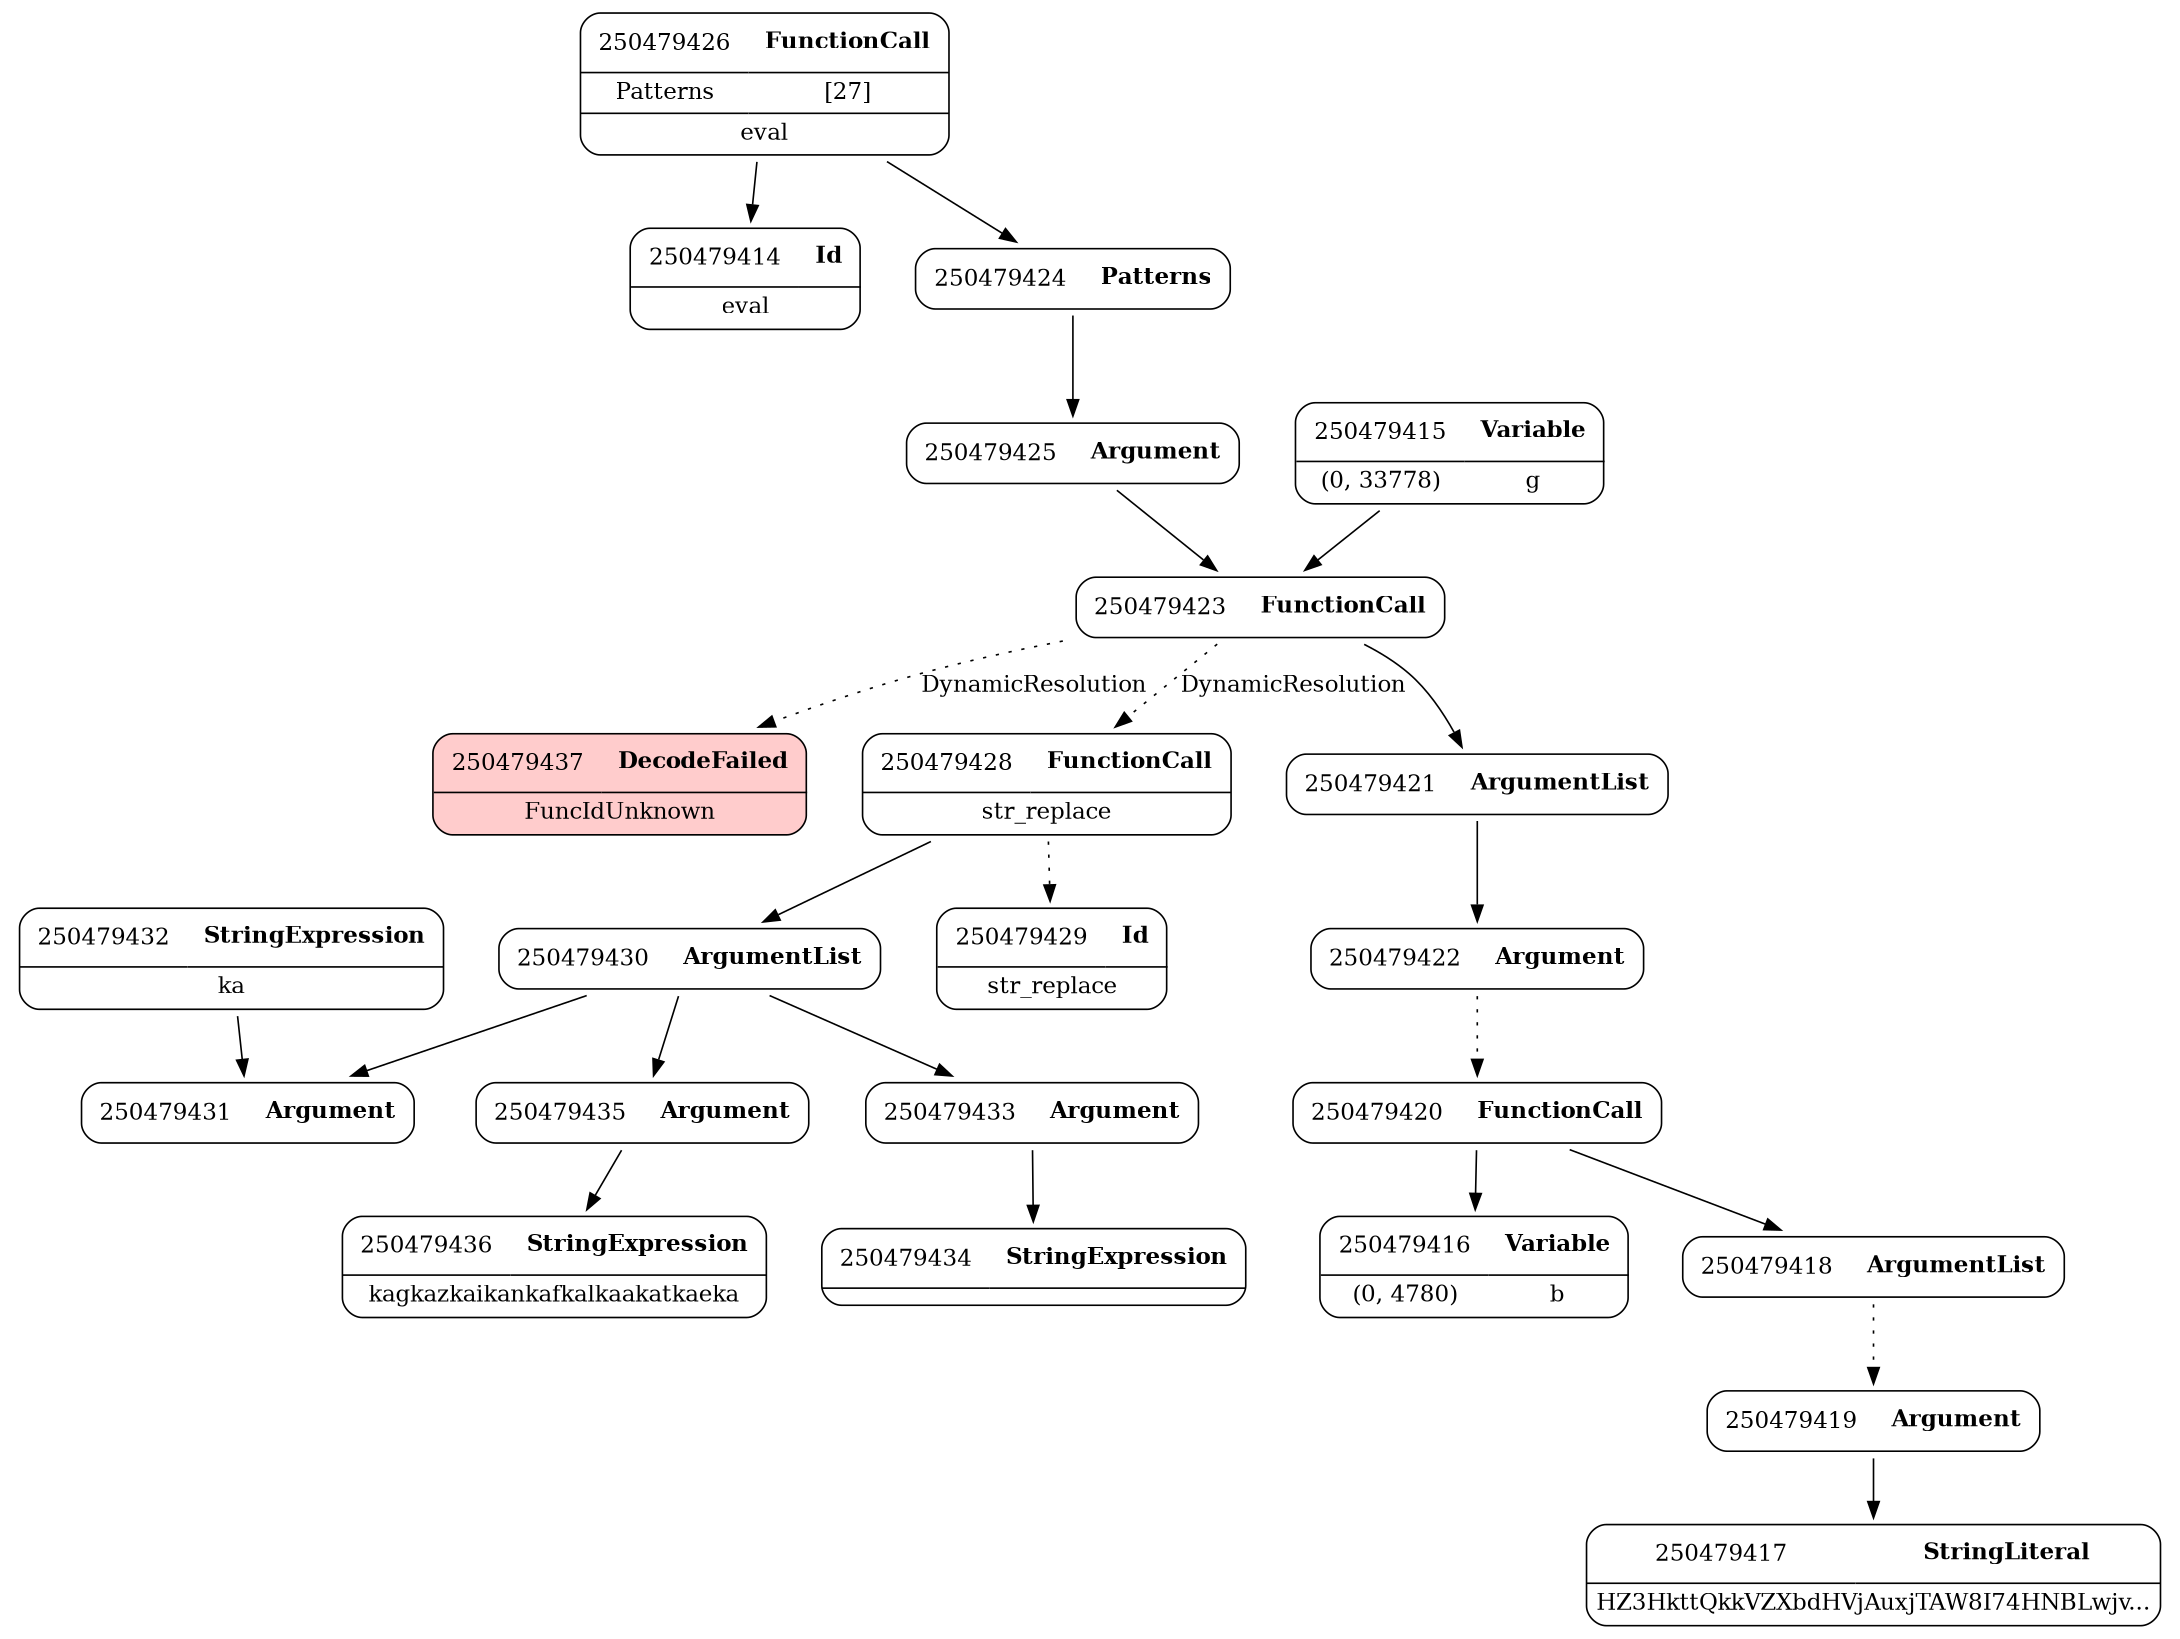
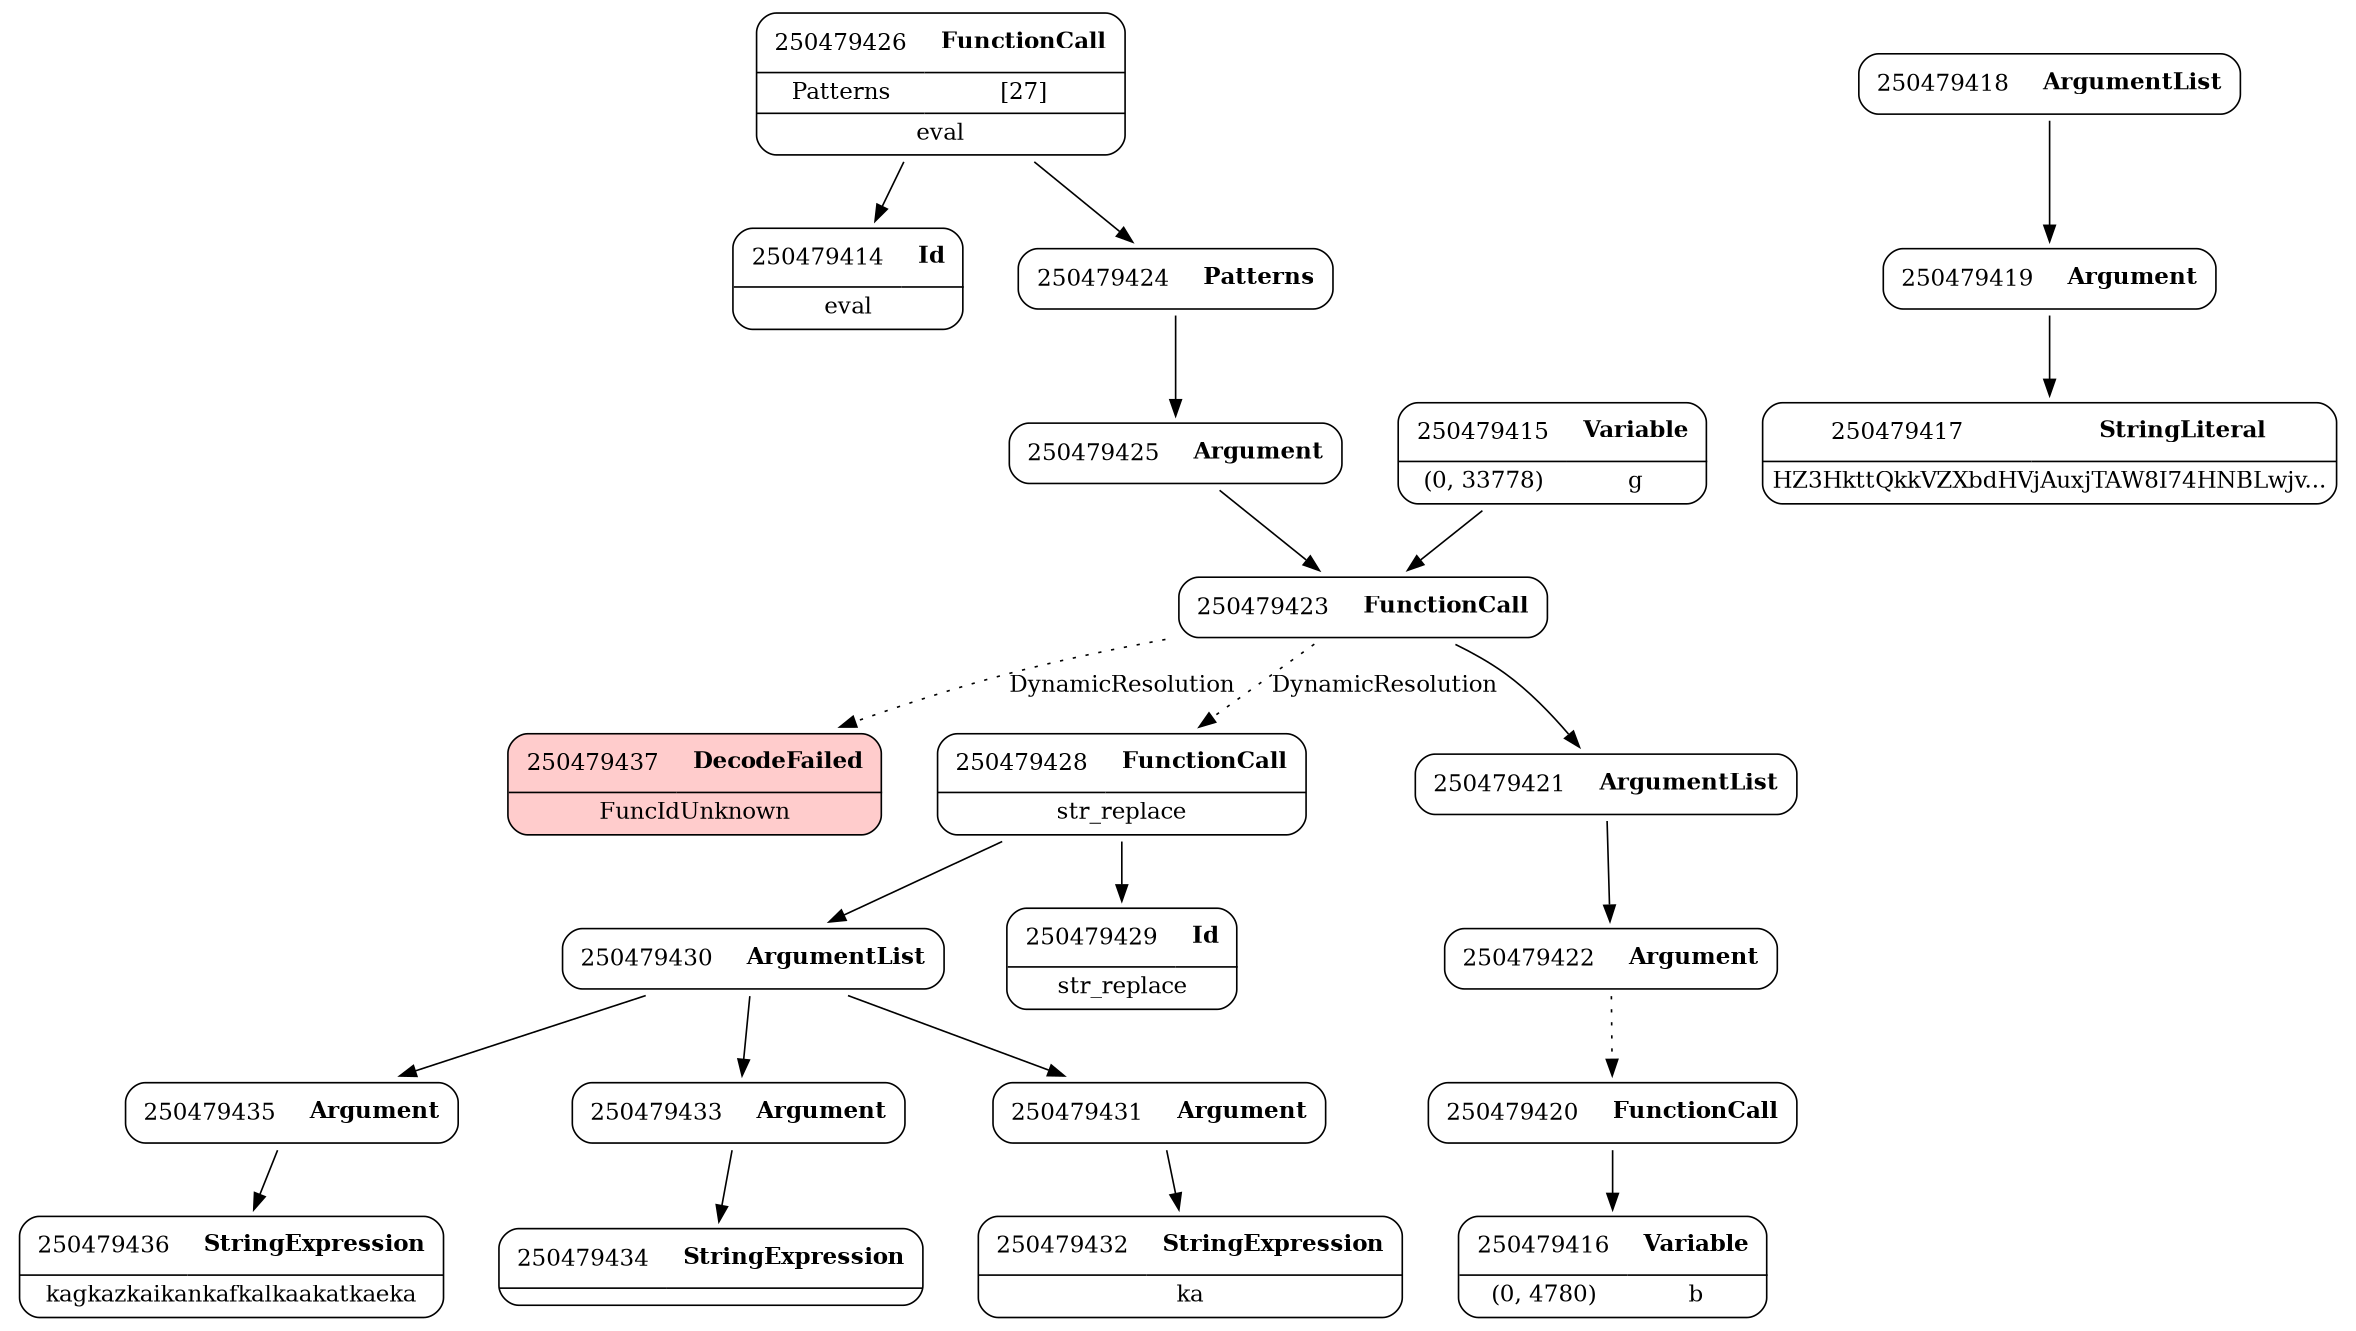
  digraph {
    node [shape=none]
    edge [weight=2]
    n1 [label=<<TABLE border='1' cellspacing='0' cellpadding='10' style='rounded' ><TR><TD border='0'>250479436</TD><TD border='0'><B>StringExpression</B></TD></TR><HR/><TR><TD border='0' cellpadding='5' colspan='2'>kagkazkaikankafkalkaakatkaeka</TD></TR></TABLE>>]
    n2 [label=<<TABLE border='1' cellspacing='0' cellpadding='10' style='rounded' bgcolor='#FFCCCC' ><TR><TD border='0'>250479437</TD><TD border='0'><B>DecodeFailed</B></TD></TR><HR/><TR><TD border='0' cellpadding='5' colspan='2'>FuncIdUnknown</TD></TR></TABLE>>]
    n3 [label=<<TABLE border='1' cellspacing='0' cellpadding='10' style='rounded' ><TR><TD border='0'>250479434</TD><TD border='0'><B>StringExpression</B></TD></TR><HR/><TR><TD border='0' cellpadding='5' colspan='2'></TD></TR></TABLE>>]
    n4 [label=<<TABLE border='1' cellspacing='0' cellpadding='10' style='rounded' ><TR><TD border='0'>250479435</TD><TD border='0'><B>Argument</B></TD></TR></TABLE>>]
    n5 [label=<<TABLE border='1' cellspacing='0' cellpadding='10' style='rounded' ><TR><TD border='0'>250479432</TD><TD border='0'><B>StringExpression</B></TD></TR><HR/><TR><TD border='0' cellpadding='5' colspan='2'>ka</TD></TR></TABLE>>]
    n6 [label=<<TABLE border='1' cellspacing='0' cellpadding='10' style='rounded' ><TR><TD border='0'>250479433</TD><TD border='0'><B>Argument</B></TD></TR></TABLE>>]
    n7 [label=<<TABLE border='1' cellspacing='0' cellpadding='10' style='rounded' ><TR><TD border='0'>250479430</TD><TD border='0'><B>ArgumentList</B></TD></TR></TABLE>>]
    n8 [label=<<TABLE border='1' cellspacing='0' cellpadding='10' style='rounded' ><TR><TD border='0'>250479431</TD><TD border='0'><B>Argument</B></TD></TR></TABLE>>]
    n9 [label=<<TABLE border='1' cellspacing='0' cellpadding='10' style='rounded' ><TR><TD border='0'>250479428</TD><TD border='0'><B>FunctionCall</B></TD></TR><HR/><TR><TD border='0' cellpadding='5' colspan='2'>str_replace</TD></TR></TABLE>>]
    n10 [label=<<TABLE border='1' cellspacing='0' cellpadding='10' style='rounded' ><TR><TD border='0'>250479429</TD><TD border='0'><B>Id</B></TD></TR><HR/><TR><TD border='0' cellpadding='5' colspan='2'>str_replace</TD></TR></TABLE>>]
    n11 [label=<<TABLE border='1' cellspacing='0' cellpadding='10' style='rounded' ><TR><TD border='0'>250479426</TD><TD border='0'><B>FunctionCall</B></TD></TR><HR/><TR><TD border='0' cellpadding='5'>Patterns</TD><TD border='0' cellpadding='5'>[27]</TD></TR><HR/><TR><TD border='0' cellpadding='5' colspan='2'>eval</TD></TR></TABLE>>]
    n12 [label=<<TABLE border='1' cellspacing='0' cellpadding='10' style='rounded' ><TR><TD border='0'>250479414</TD><TD border='0'><B>Id</B></TD></TR><HR/><TR><TD border='0' cellpadding='5' colspan='2'>eval</TD></TR></TABLE>>]
    n13 [label=<<TABLE border='1' cellspacing='0' cellpadding='10' style='rounded' ><TR><TD border='0'>250479424</TD><TD border='0'><B>Patterns</B></TD></TR></TABLE>>]
    n14 [label=<<TABLE border='1' cellspacing='0' cellpadding='10' style='rounded' ><TR><TD border='0'>250479425</TD><TD border='0'><B>Argument</B></TD></TR></TABLE>>]
    n15 [label=<<TABLE border='1' cellspacing='0' cellpadding='10' style='rounded' ><TR><TD border='0'>250479423</TD><TD border='0'><B>FunctionCall</B></TD></TR></TABLE>>]
    n16 [label=<<TABLE border='1' cellspacing='0' cellpadding='10' style='rounded' ><TR><TD border='0'>250479421</TD><TD border='0'><B>ArgumentList</B></TD></TR></TABLE>>]
    n17 [label=<<TABLE border='1' cellspacing='0' cellpadding='10' style='rounded' ><TR><TD border='0'>250479415</TD><TD border='0'><B>Variable</B></TD></TR><HR/><TR><TD border='0' cellpadding='5'>(0, 33778)</TD><TD border='0' cellpadding='5'>g</TD></TR></TABLE>>]
    n18 [label=<<TABLE border='1' cellspacing='0' cellpadding='10' style='rounded' ><TR><TD border='0'>250479422</TD><TD border='0'><B>Argument</B></TD></TR></TABLE>>]
    n19 [label=<<TABLE border='1' cellspacing='0' cellpadding='10' style='rounded' ><TR><TD border='0'>250479420</TD><TD border='0'><B>FunctionCall</B></TD></TR></TABLE>>]
    n20 [label=<<TABLE border='1' cellspacing='0' cellpadding='10' style='rounded' ><TR><TD border='0'>250479416</TD><TD border='0'><B>Variable</B></TD></TR><HR/><TR><TD border='0' cellpadding='5'>(0, 4780)</TD><TD border='0' cellpadding='5'>b</TD></TR></TABLE>>]
    n21 [label=<<TABLE border='1' cellspacing='0' cellpadding='10' style='rounded' ><TR><TD border='0'>250479418</TD><TD border='0'><B>ArgumentList</B></TD></TR></TABLE>>]
    n22 [label=<<TABLE border='1' cellspacing='0' cellpadding='10' style='rounded' ><TR><TD border='0'>250479419</TD><TD border='0'><B>Argument</B></TD></TR></TABLE>>]
    n23 [label=<<TABLE border='1' cellspacing='0' cellpadding='10' style='rounded' ><TR><TD border='0'>250479417</TD><TD border='0'><B>StringLiteral</B></TD></TR><HR/><TR><TD border='0' cellpadding='5' colspan='2'>HZ3HkttQkkVZXbdHVjAuxjTAW8I74HNBLwjv...</TD></TR></TABLE>>]
    n4 -> n1
    n6 -> n3
    n7 -> n4
    n7 -> n6
    n7 -> n8
-   n5 -> n8
+   n8 -> n5
    n9 -> n7
-   n9 -> n10 [style=dotted]
+   n9 -> n10
    n11 -> n12
    n11 -> n13
    n13 -> n14
    n14 -> n15
    n15 -> n2 [label=DynamicResolution style=dotted weight=""]
    n15 -> n9 [label=DynamicResolution style=dotted weight=""]
    n15 -> n16
    n16 -> n18
    n17 -> n15
    n18 -> n19 [style=dotted]
    n19 -> n20
-   n19 -> n21
-   n21 -> n22 [style=dotted]
+   n21 -> n22
    n22 -> n23
  }
